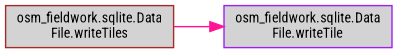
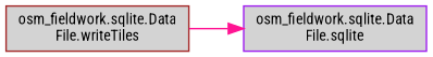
  digraph {
    rankdir=RL
    fontname="Roboto Condensed"
    node [fillcolor=lightgrey fontname="Roboto Condensed" fontsize=10 shape=box style=filled]
-   n1 [color=purple fontcolor=black height=0.2 label="osm_fieldwork.sqlite.Data\lFile.writeTile" width=0.4]
+   n1 [color=purple fontcolor=black height=0.2 label="osm_fieldwork.sqlite.Data\lFile.sqlite" width=0.4]
    n2 [color=brown height=0.2 label="osm_fieldwork.sqlite.Data\lFile.writeTiles" width=0.4]
    n1 -> n2 [color=deeppink dir=back fontname="Roboto Condensed" fontsize=10 labelfontname=Helvetica labelfontsize=10 style=solid]
  }
